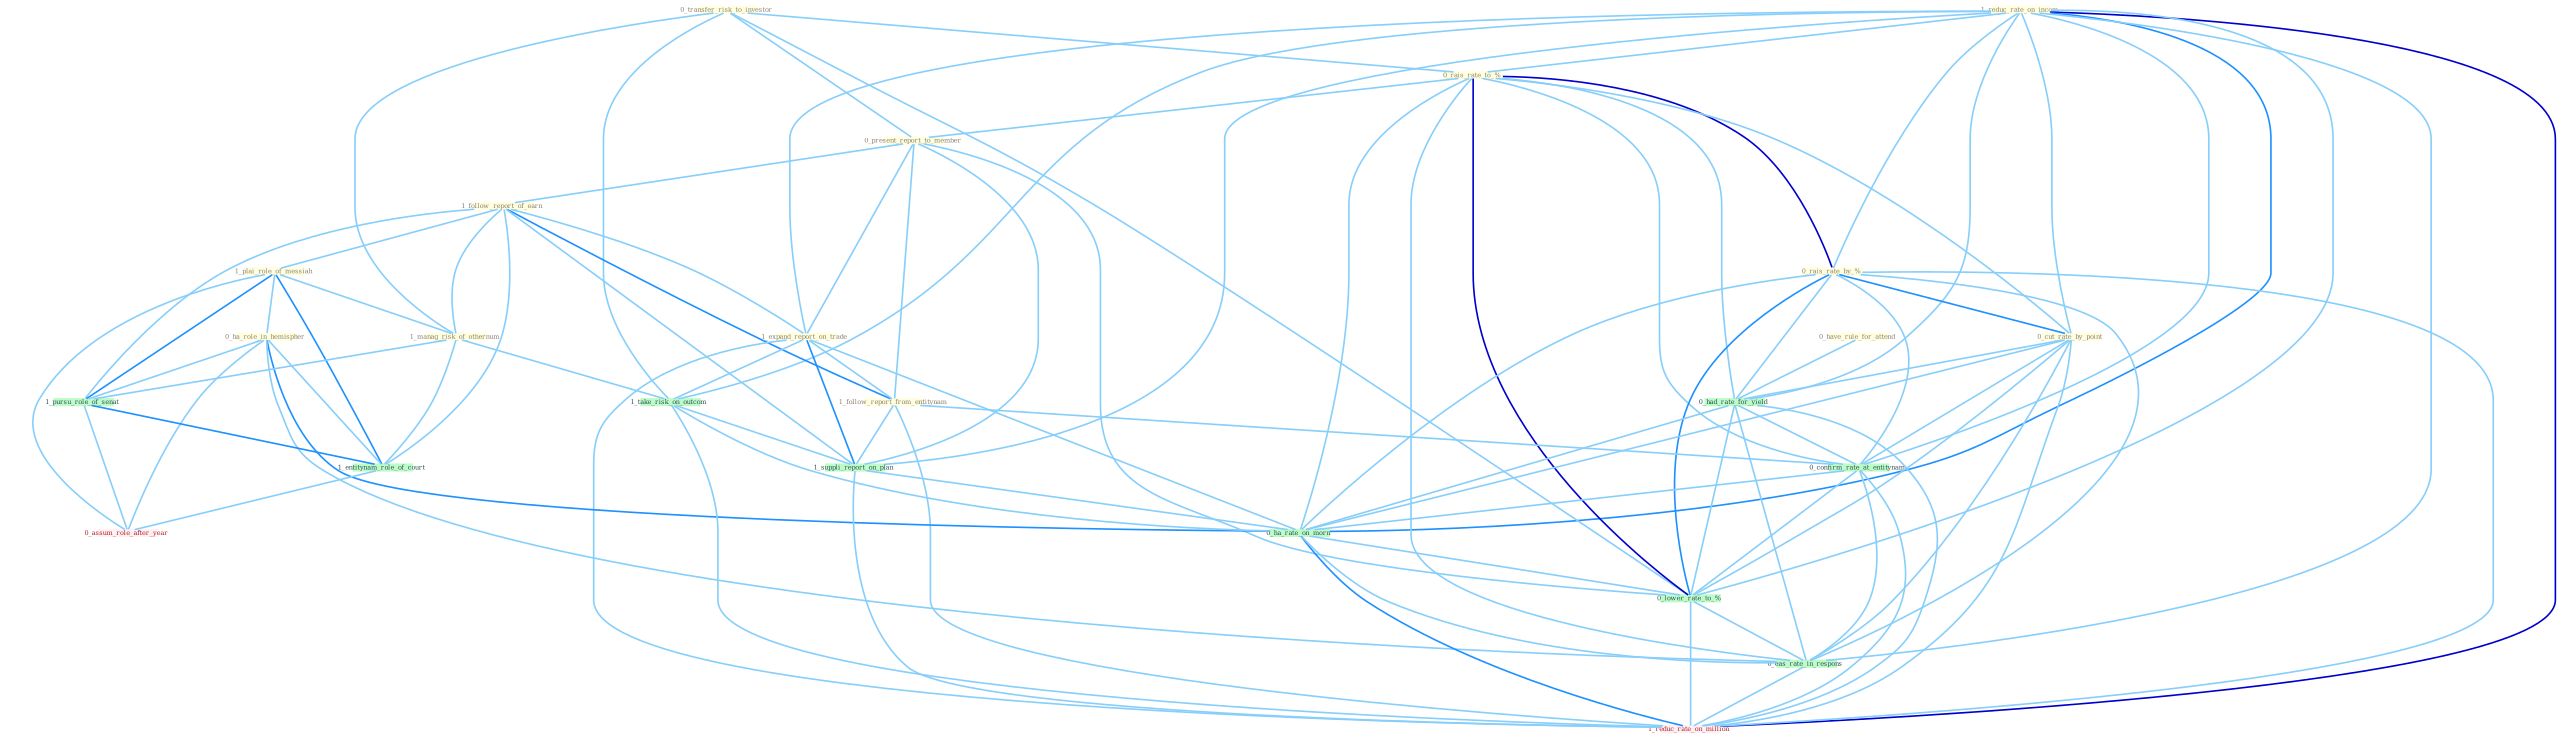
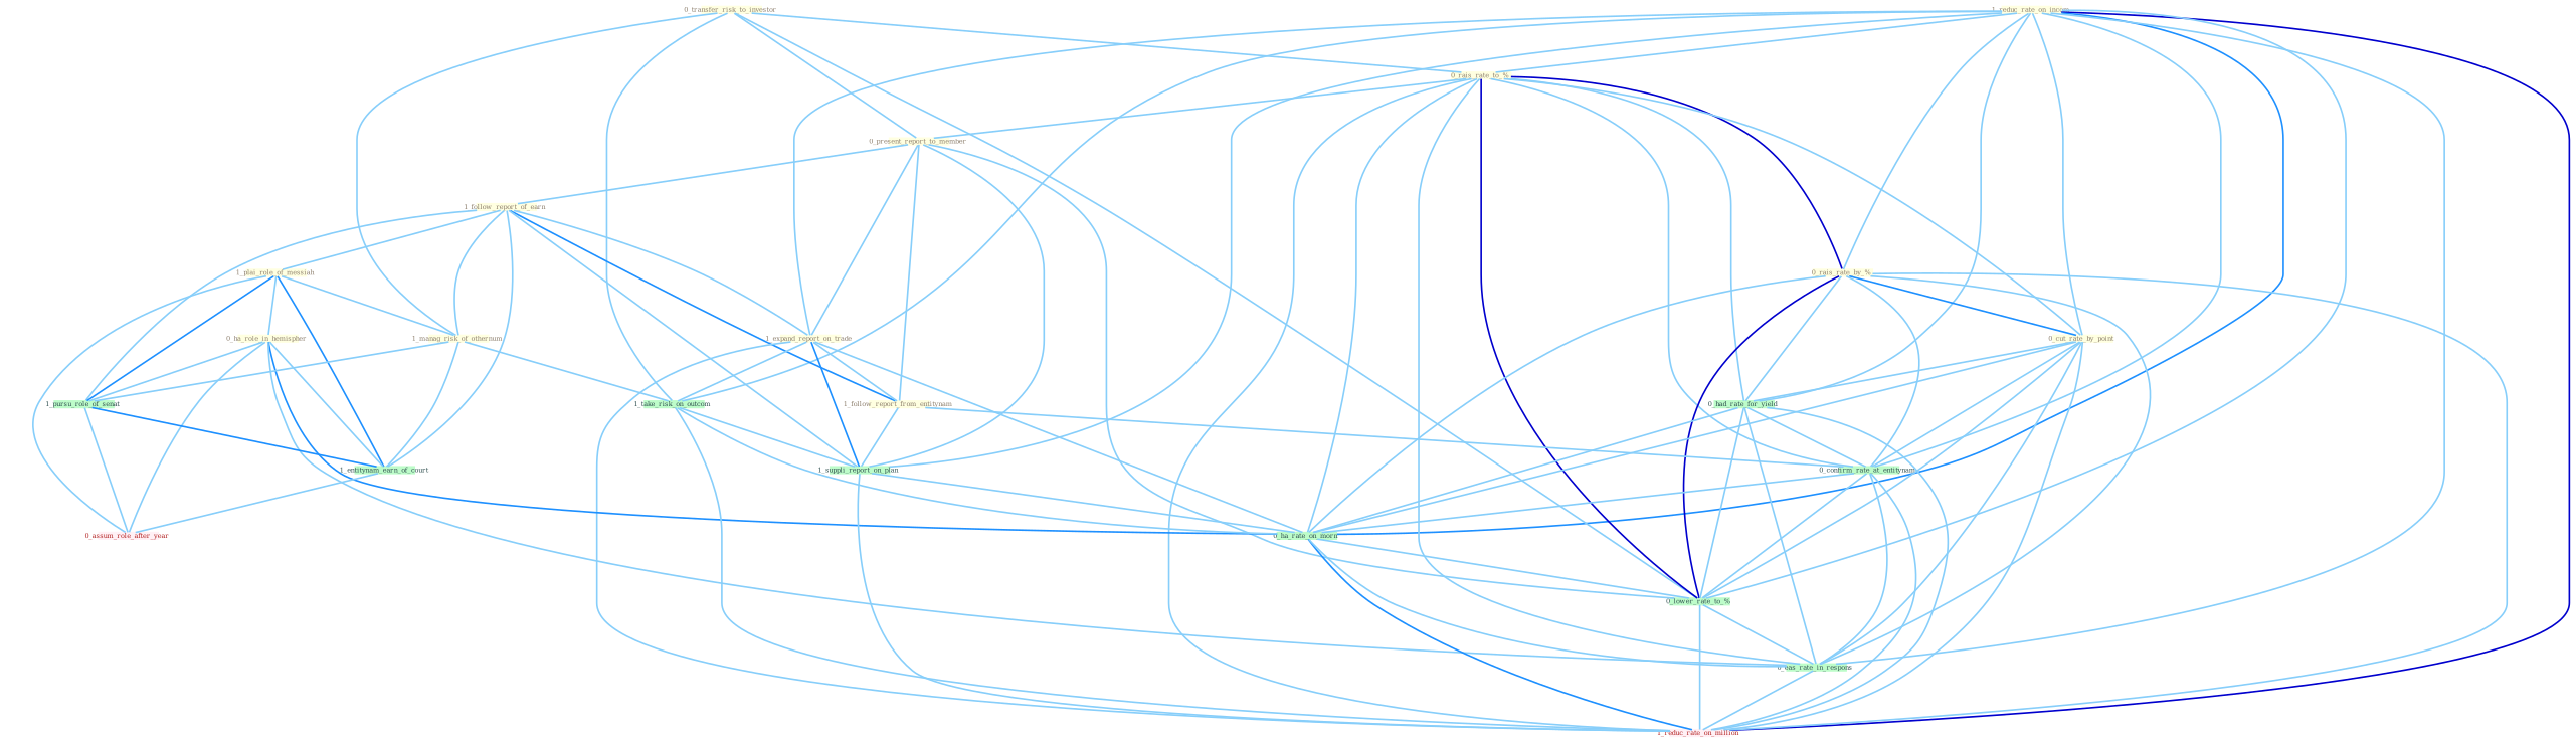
  graph {
    node [color="#ffffe0" fixedsize=true fontcolor="#8b7d6b" fontsize=4 shape=polygon style=filled]
    edge [color="#87cefa" w=1]
    "1_reduc_rate_on_incom " [height=.06 width=.5]
-   "0_have_rule_for_attend " [height=.06 width=.5]
    "0_transfer_risk_to_investor " [height=.06 width=.5]
    "0_rais_rate_to_% " [height=.06 width=.5]
    "0_present_report_to_member " [height=.06 width=.5]
    "0_rais_rate_by_% " [height=.06 width=.5]
    "1_follow_report_of_earn " [height=.06 width=.5]
    "1_plai_role_of_messiah " [height=.06 width=.5]
    "1_expand_report_on_trade " [height=.06 width=.5]
    "1_follow_report_from_entitynam " [height=.06 width=.5]
    "0_cut_rate_by_point " [height=.06 width=.5]
    "0_ha_role_in_hemispher " [height=.06 width=.5]
    "1_manag_risk_of_othernum " [height=.06 width=.5]
    "1_reduc_rate_on_million " [color="#fff0f5" fontcolor="#b22222" height=.06 width=.5]
    "0_assum_role_after_year " [color="#fff0f5" fontcolor="#b22222" height=.06 width=.5]
    "1_take_risk_on_outcom " [color="#BDFCC9" fontcolor="#2f4f4f" height=.06 width=.5]
    "1_suppli_report_on_plan " [color="#BDFCC9" fontcolor="#2f4f4f" height=.06 width=.5]
    "0_had_rate_for_yield " [color="#BDFCC9" fontcolor="#2f4f4f" height=.06 width=.5]
    "0_confirm_rate_at_entitynam " [color="#BDFCC9" fontcolor="#2f4f4f" height=.06 width=.5]
    "0_ha_rate_on_morn " [color="#BDFCC9" fontcolor="#2f4f4f" height=.06 width=.5]
    "0_lower_rate_to_% " [color="#BDFCC9" fontcolor="#2f4f4f" height=.06 width=.5]
    "0_eas_rate_in_respons " [color="#BDFCC9" fontcolor="#2f4f4f" height=.06 width=.5]
    "1_pursu_role_of_senat " [color="#BDFCC9" fontcolor="#2f4f4f" height=.06 width=.5]
-   "1_entitynam_role_of_court " [color="#BDFCC9" fontcolor="#2f4f4f" height=.06 width=.5]
+   "1_entitynam_role_of_court " [color="#BDFCC9" fontcolor="#2f4f4f" height=.06 width=.5 label="1_entitynam_earn_of_court"]
    subgraph sub_1 {
      "1_reduc_rate_on_incom "
-     "0_have_rule_for_attend "
      "0_transfer_risk_to_investor "
      "0_rais_rate_to_% "
      "0_present_report_to_member "
      "0_rais_rate_by_% "
      "1_follow_report_of_earn "
      "1_plai_role_of_messiah "
      "1_expand_report_on_trade "
      "1_follow_report_from_entitynam "
      "0_cut_rate_by_point "
      "0_ha_role_in_hemispher "
      "1_manag_risk_of_othernum "
    }
    subgraph sub_2 {
      "1_reduc_rate_on_million "
      "0_assum_role_after_year "
    }
    "1_reduc_rate_on_incom " -- "0_rais_rate_to_% "
    "1_reduc_rate_on_incom " -- "0_rais_rate_by_% "
    "1_reduc_rate_on_incom " -- "1_expand_report_on_trade "
    "1_reduc_rate_on_incom " -- "0_cut_rate_by_point "
    "1_reduc_rate_on_incom " -- "1_reduc_rate_on_million " [color="#0000cd" w=3]
    "1_reduc_rate_on_incom " -- "1_take_risk_on_outcom "
    "1_reduc_rate_on_incom " -- "1_suppli_report_on_plan "
    "1_reduc_rate_on_incom " -- "0_had_rate_for_yield "
    "1_reduc_rate_on_incom " -- "0_confirm_rate_at_entitynam "
    "1_reduc_rate_on_incom " -- "0_ha_rate_on_morn " [color="#1e90ff" w=2]
    "1_reduc_rate_on_incom " -- "0_lower_rate_to_% "
    "1_reduc_rate_on_incom " -- "0_eas_rate_in_respons "
-   "0_have_rule_for_attend " -- "0_had_rate_for_yield "
    "0_transfer_risk_to_investor " -- "0_rais_rate_to_% "
    "0_transfer_risk_to_investor " -- "0_present_report_to_member "
    "0_transfer_risk_to_investor " -- "1_manag_risk_of_othernum "
    "0_transfer_risk_to_investor " -- "1_take_risk_on_outcom "
    "0_transfer_risk_to_investor " -- "0_lower_rate_to_% "
    "0_rais_rate_to_% " -- "0_present_report_to_member "
    "0_rais_rate_to_% " -- "0_rais_rate_by_% " [color="#0000cd" w=3]
    "0_rais_rate_to_% " -- "0_cut_rate_by_point "
-   "1_follow_report_from_entitynam " -- "1_reduc_rate_on_million "
+   "0_rais_rate_to_% " -- "1_reduc_rate_on_million "
    "0_rais_rate_to_% " -- "0_had_rate_for_yield "
    "0_rais_rate_to_% " -- "0_confirm_rate_at_entitynam "
    "0_rais_rate_to_% " -- "0_ha_rate_on_morn "
    "0_rais_rate_to_% " -- "0_lower_rate_to_% " [color="#0000cd" w=3]
    "0_rais_rate_to_% " -- "0_eas_rate_in_respons "
    "0_present_report_to_member " -- "1_follow_report_of_earn "
    "0_present_report_to_member " -- "1_expand_report_on_trade "
    "0_present_report_to_member " -- "1_follow_report_from_entitynam "
    "0_present_report_to_member " -- "1_suppli_report_on_plan "
    "0_present_report_to_member " -- "0_lower_rate_to_% "
    "0_rais_rate_by_% " -- "0_cut_rate_by_point " [color="#1e90ff" w=2]
    "0_rais_rate_by_% " -- "1_reduc_rate_on_million "
    "0_rais_rate_by_% " -- "0_had_rate_for_yield "
    "0_rais_rate_by_% " -- "0_confirm_rate_at_entitynam "
    "0_rais_rate_by_% " -- "0_ha_rate_on_morn "
-   "0_rais_rate_by_% " -- "0_lower_rate_to_% " [color="#1e90ff" w=2]
+   "0_rais_rate_by_% " -- "0_lower_rate_to_% " [color="#0000cd" w=2]
    "0_rais_rate_by_% " -- "0_eas_rate_in_respons "
    "1_follow_report_of_earn " -- "1_plai_role_of_messiah "
    "1_follow_report_of_earn " -- "1_expand_report_on_trade "
    "1_follow_report_of_earn " -- "1_follow_report_from_entitynam " [color="#1e90ff" w=2]
    "1_follow_report_of_earn " -- "1_manag_risk_of_othernum "
    "1_follow_report_of_earn " -- "1_suppli_report_on_plan "
    "1_follow_report_of_earn " -- "1_pursu_role_of_senat "
    "1_follow_report_of_earn " -- "1_entitynam_role_of_court "
    "1_plai_role_of_messiah " -- "0_ha_role_in_hemispher "
    "1_plai_role_of_messiah " -- "1_manag_risk_of_othernum "
    "1_plai_role_of_messiah " -- "0_assum_role_after_year "
    "1_plai_role_of_messiah " -- "1_pursu_role_of_senat " [color="#1e90ff" w=2]
    "1_plai_role_of_messiah " -- "1_entitynam_role_of_court " [color="#1e90ff" w=2]
    "1_expand_report_on_trade " -- "1_follow_report_from_entitynam "
    "1_expand_report_on_trade " -- "1_reduc_rate_on_million "
    "1_expand_report_on_trade " -- "1_take_risk_on_outcom "
    "1_expand_report_on_trade " -- "1_suppli_report_on_plan " [color="#1e90ff" w=2]
    "1_expand_report_on_trade " -- "0_ha_rate_on_morn "
    "1_follow_report_from_entitynam " -- "1_suppli_report_on_plan "
    "1_follow_report_from_entitynam " -- "0_confirm_rate_at_entitynam "
    "0_cut_rate_by_point " -- "1_reduc_rate_on_million "
    "0_cut_rate_by_point " -- "0_had_rate_for_yield "
    "0_cut_rate_by_point " -- "0_confirm_rate_at_entitynam "
    "0_cut_rate_by_point " -- "0_ha_rate_on_morn "
    "0_cut_rate_by_point " -- "0_lower_rate_to_% "
    "0_cut_rate_by_point " -- "0_eas_rate_in_respons "
    "0_ha_role_in_hemispher " -- "0_assum_role_after_year "
    "0_ha_role_in_hemispher " -- "0_ha_rate_on_morn " [color="#1e90ff"]
    "0_ha_role_in_hemispher " -- "0_eas_rate_in_respons "
    "0_ha_role_in_hemispher " -- "1_pursu_role_of_senat "
    "0_ha_role_in_hemispher " -- "1_entitynam_role_of_court "
    "1_manag_risk_of_othernum " -- "1_take_risk_on_outcom "
    "1_manag_risk_of_othernum " -- "1_pursu_role_of_senat "
    "1_manag_risk_of_othernum " -- "1_entitynam_role_of_court "
    "1_take_risk_on_outcom " -- "1_reduc_rate_on_million "
    "1_take_risk_on_outcom " -- "1_suppli_report_on_plan "
    "1_take_risk_on_outcom " -- "0_ha_rate_on_morn "
    "1_suppli_report_on_plan " -- "1_reduc_rate_on_million "
    "1_suppli_report_on_plan " -- "0_ha_rate_on_morn "
    "0_had_rate_for_yield " -- "1_reduc_rate_on_million "
    "0_had_rate_for_yield " -- "0_confirm_rate_at_entitynam "
    "0_had_rate_for_yield " -- "0_ha_rate_on_morn "
    "0_had_rate_for_yield " -- "0_lower_rate_to_% "
    "0_had_rate_for_yield " -- "0_eas_rate_in_respons "
    "0_confirm_rate_at_entitynam " -- "1_reduc_rate_on_million "
    "0_confirm_rate_at_entitynam " -- "0_ha_rate_on_morn "
    "0_confirm_rate_at_entitynam " -- "0_lower_rate_to_% "
    "0_confirm_rate_at_entitynam " -- "0_eas_rate_in_respons "
    "0_ha_rate_on_morn " -- "1_reduc_rate_on_million " [color="#1e90ff" w=2]
    "0_ha_rate_on_morn " -- "0_lower_rate_to_% "
    "0_ha_rate_on_morn " -- "0_eas_rate_in_respons "
    "0_lower_rate_to_% " -- "1_reduc_rate_on_million "
    "0_lower_rate_to_% " -- "0_eas_rate_in_respons "
    "0_eas_rate_in_respons " -- "1_reduc_rate_on_million "
    "1_pursu_role_of_senat " -- "0_assum_role_after_year "
    "1_pursu_role_of_senat " -- "1_entitynam_role_of_court " [color="#1e90ff" w=2]
    "1_entitynam_role_of_court " -- "0_assum_role_after_year "
  }
